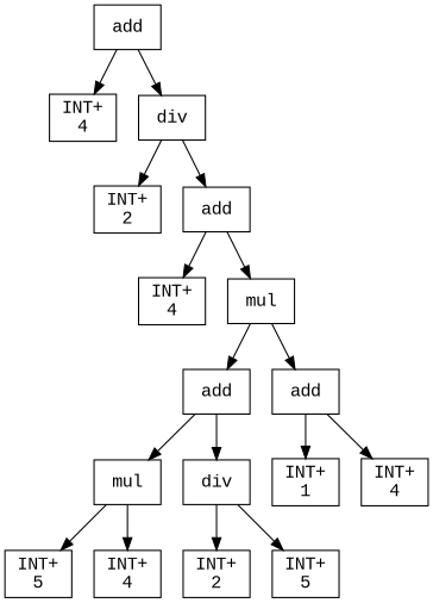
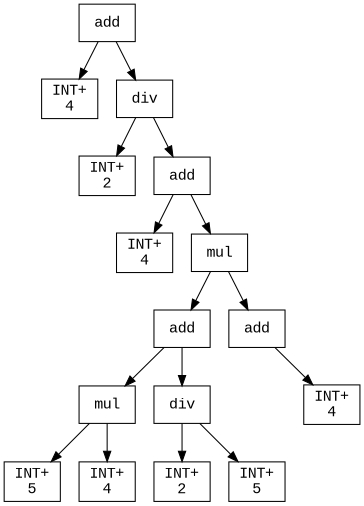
  digraph {
    fontname="Liberation Mono"
    node [shape=box fontname="Liberation Mono"]
    edge [fontname="Liberation Mono"]
    n1 [label=add]
    n2 [label="INT+\n4"]
    n3 [label=div]
    n4 [label="INT+\n2"]
    n5 [label=add]
    n6 [label="INT+\n4"]
    n7 [label=mul]
    n8 [label=add]
    n9 [label=add]
    n10 [label=mul]
    n11 [label=div]
    n12 [label="INT+\n5"]
    n13 [label="INT+\n4"]
    n14 [label="INT+\n2"]
    n15 [label="INT+\n5"]
-   n16 [label="INT+\n1"]
    n17 [label="INT+\n4"]
    n1 -> n2
    n1 -> n3
    n3 -> n4
    n3 -> n5
    n5 -> n6
    n5 -> n7
    n7 -> n8
    n7 -> n9
    n8 -> n10
    n8 -> n11
-   n9 -> n16
    n9 -> n17
    n10 -> n12
    n10 -> n13
    n11 -> n14
    n11 -> n15
  }
